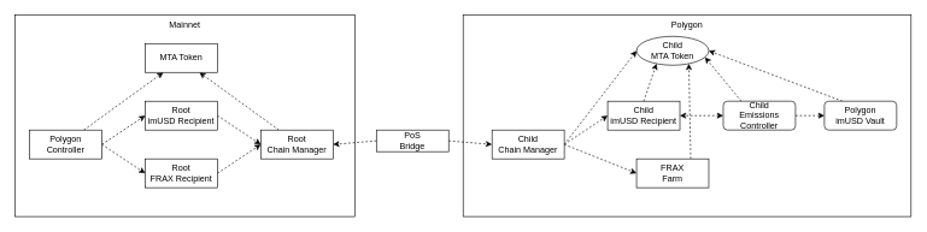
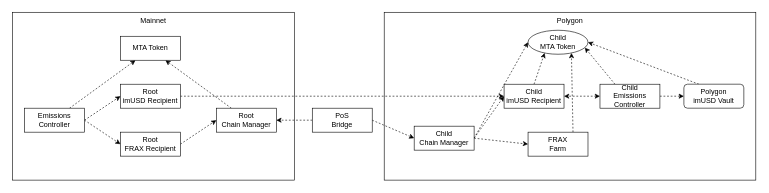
  <mxCell id="0" />
  <mxCell id="1" parent="0" />
  <mxCell id="2" value="&lt;div&gt;&lt;span&gt;Polygon&lt;/span&gt;&lt;/div&gt;" style="rounded=0;whiteSpace=wrap;html=1;align=center;horizontal=1;verticalAlign=top;" parent="1" vertex="1"><mxGeometry x="640" y="20" width="620" height="280" as="geometry" /></mxCell>
  <mxCell id="3" style="edgeStyle=none;rounded=0;orthogonalLoop=1;jettySize=auto;html=1;exitX=0.75;exitY=0;exitDx=0;exitDy=0;entryX=0.75;entryY=1;entryDx=0;entryDy=0;dashed=1;" edge="1" parent="1" source="11" target="26"><mxGeometry relative="1" as="geometry" /></mxCell>
  <mxCell id="4" value="&lt;div&gt;&lt;span&gt;Mainnet&lt;/span&gt;&lt;/div&gt;" style="rounded=0;whiteSpace=wrap;html=1;align=center;horizontal=1;verticalAlign=top;" parent="1" vertex="1"><mxGeometry x="20" y="20" width="470" height="280" as="geometry" /></mxCell>
  <mxCell id="5" style="rounded=0;orthogonalLoop=1;jettySize=auto;html=1;exitX=1;exitY=0.5;exitDx=0;exitDy=0;entryX=0;entryY=0.5;entryDx=0;entryDy=0;dashed=1;" parent="1" source="8" target="10" edge="1"><mxGeometry relative="1" as="geometry" /></mxCell>
  <mxCell id="6" style="edgeStyle=none;rounded=0;orthogonalLoop=1;jettySize=auto;html=1;exitX=1;exitY=0.5;exitDx=0;exitDy=0;entryX=0;entryY=0.5;entryDx=0;entryDy=0;dashed=1;" parent="1" source="8" target="11" edge="1"><mxGeometry relative="1" as="geometry" /></mxCell>
  <mxCell id="7" style="edgeStyle=none;rounded=0;orthogonalLoop=1;jettySize=auto;html=1;exitX=1;exitY=0.5;exitDx=0;exitDy=0;entryX=0;entryY=0.5;entryDx=0;entryDy=0;dashed=1;" parent="1" source="8" target="26" edge="1"><mxGeometry relative="1" as="geometry" /></mxCell>
- <mxCell id="8" value="Child&lt;br&gt;Chain Manager" style="rounded=0;whiteSpace=wrap;html=1;" parent="1" vertex="1"><mxGeometry x="680" y="180" width="100" height="40" as="geometry" /></mxCell>
+ <mxCell id="8" value="Child&lt;br&gt;Chain Manager" style="rounded=0;whiteSpace=wrap;html=1;" parent="1" vertex="1"><mxGeometry x="690" y="210" width="100" height="40" as="geometry" /></mxCell>
  <mxCell id="9" style="edgeStyle=none;rounded=0;orthogonalLoop=1;jettySize=auto;html=1;exitX=0.5;exitY=0;exitDx=0;exitDy=0;dashed=1;entryX=0.25;entryY=1;entryDx=0;entryDy=0;" edge="1" parent="1" source="10" target="26"><mxGeometry relative="1" as="geometry"><mxPoint x="900" y="110" as="targetPoint" /></mxGeometry></mxCell>
  <mxCell id="10" value="Child&lt;br&gt;imUSD Recipient" style="rounded=0;whiteSpace=wrap;html=1;" parent="1" vertex="1"><mxGeometry x="840" y="140" width="100" height="40" as="geometry" /></mxCell>
  <mxCell id="11" value="FRAX&lt;br&gt;Farm" style="rounded=0;whiteSpace=wrap;html=1;" parent="1" vertex="1"><mxGeometry x="880" y="220" width="100" height="40" as="geometry" /></mxCell>
  <mxCell id="12" style="edgeStyle=none;rounded=0;orthogonalLoop=1;jettySize=auto;html=1;exitX=0;exitY=0.5;exitDx=0;exitDy=0;entryX=1;entryY=0.5;entryDx=0;entryDy=0;dashed=1;" parent="1" source="14" target="16" edge="1"><mxGeometry relative="1" as="geometry" /></mxCell>
  <mxCell id="13" style="edgeStyle=none;rounded=0;orthogonalLoop=1;jettySize=auto;html=1;exitX=1;exitY=0.5;exitDx=0;exitDy=0;entryX=0;entryY=0.5;entryDx=0;entryDy=0;dashed=1;" parent="1" source="14" target="8" edge="1"><mxGeometry relative="1" as="geometry" /></mxCell>
- <mxCell id="14" value="PoS&lt;br&gt;Bridge" style="rounded=0;whiteSpace=wrap;html=1;" parent="1" vertex="1"><mxGeometry x="520" y="180" width="100" height="30" as="geometry" /></mxCell>
+ <mxCell id="14" value="PoS&lt;br&gt;Bridge" style="rounded=0;whiteSpace=wrap;html=1;" parent="1" vertex="1"><mxGeometry x="520" y="180" width="100" height="40" as="geometry" /></mxCell>
  <mxCell id="15" style="edgeStyle=none;rounded=0;orthogonalLoop=1;jettySize=auto;html=1;exitX=0.25;exitY=0;exitDx=0;exitDy=0;entryX=0.75;entryY=1;entryDx=0;entryDy=0;dashed=1;" parent="1" source="16" target="25" edge="1"><mxGeometry relative="1" as="geometry" /></mxCell>
  <mxCell id="16" value="Root&lt;br&gt;Chain Manager" style="rounded=0;whiteSpace=wrap;html=1;" parent="1" vertex="1"><mxGeometry y="180" width="100" height="40" as="geometry" x="360" /></mxCell>
- <mxCell id="17" style="edgeStyle=none;rounded=0;orthogonalLoop=1;jettySize=auto;html=1;exitX=1;exitY=0.5;exitDx=0;exitDy=0;dashed=1;entryX=0;entryY=0.5;entryDx=0;entryDy=0;" parent="1" source="18" target="16" edge="1"><mxGeometry relative="1" as="geometry"><mxPoint x="320" y="200" as="targetPoint" /></mxGeometry></mxCell>
+ <mxCell id="17" style="edgeStyle=none;rounded=0;orthogonalLoop=1;jettySize=auto;html=1;exitX=1;exitY=0.5;exitDx=0;exitDy=0;dashed=1;" parent="1" source="18" target="10" edge="1"><mxGeometry relative="1" as="geometry"><mxPoint x="320" y="200" as="targetPoint" /></mxGeometry></mxCell>
  <mxCell id="18" value="Root&lt;br&gt;imUSD Recipient" style="rounded=0;whiteSpace=wrap;html=1;" parent="1" vertex="1"><mxGeometry x="200" y="140" width="100" height="40" as="geometry" /></mxCell>
  <mxCell id="19" style="edgeStyle=none;rounded=0;orthogonalLoop=1;jettySize=auto;html=1;exitX=1;exitY=0.5;exitDx=0;exitDy=0;dashed=1;entryX=0;entryY=0.5;entryDx=0;entryDy=0;" parent="1" source="20" target="16" edge="1"><mxGeometry relative="1" as="geometry"><mxPoint x="340" y="250" as="targetPoint" /></mxGeometry></mxCell>
  <mxCell id="20" value="Root&lt;br&gt;FRAX Recipient" style="rounded=0;whiteSpace=wrap;html=1;" parent="1" vertex="1"><mxGeometry x="200" y="220" width="100" height="40" as="geometry" /></mxCell>
  <mxCell id="21" style="edgeStyle=none;rounded=0;orthogonalLoop=1;jettySize=auto;html=1;exitX=1;exitY=0.5;exitDx=0;exitDy=0;entryX=0;entryY=0.5;entryDx=0;entryDy=0;dashed=1;" parent="1" source="24" target="18" edge="1"><mxGeometry relative="1" as="geometry" /></mxCell>
  <mxCell id="22" style="edgeStyle=none;rounded=0;orthogonalLoop=1;jettySize=auto;html=1;exitX=1;exitY=0.5;exitDx=0;exitDy=0;entryX=0;entryY=0.5;entryDx=0;entryDy=0;dashed=1;" parent="1" source="24" target="20" edge="1"><mxGeometry relative="1" as="geometry" /></mxCell>
  <mxCell id="23" style="edgeStyle=none;rounded=0;orthogonalLoop=1;jettySize=auto;html=1;exitX=0.75;exitY=0;exitDx=0;exitDy=0;entryX=0.25;entryY=1;entryDx=0;entryDy=0;dashed=1;" parent="1" source="24" target="25" edge="1"><mxGeometry relative="1" as="geometry" /></mxCell>
- <mxCell id="24" value="Polygon&lt;br&gt;Controller" style="rounded=0;whiteSpace=wrap;html=1;" parent="1" vertex="1"><mxGeometry x="40" y="180" width="100" height="40" as="geometry" /></mxCell>
+ <mxCell id="24" value="Emissions&lt;br&gt;Controller" style="rounded=0;whiteSpace=wrap;html=1;" parent="1" vertex="1"><mxGeometry x="40" y="180" width="100" height="40" as="geometry" /></mxCell>
  <mxCell id="25" value="MTA Token" style="rounded=0;whiteSpace=wrap;html=1;" parent="1" vertex="1"><mxGeometry x="200" y="60" width="100" height="40" as="geometry" /></mxCell>
  <mxCell id="26" value="Child&lt;br&gt;MTA Token" style="ellipse;whiteSpace=wrap;html=1;" parent="1" vertex="1"><mxGeometry x="880" y="50" width="100" height="40" as="geometry" /></mxCell>
  <mxCell id="27" style="edgeStyle=none;rounded=0;orthogonalLoop=1;jettySize=auto;html=1;exitX=0;exitY=0.5;exitDx=0;exitDy=0;entryX=1;entryY=0.5;entryDx=0;entryDy=0;dashed=1;startArrow=classic;startFill=1;" edge="1" parent="1" source="30" target="10"><mxGeometry relative="1" as="geometry" /></mxCell>
  <mxCell id="28" style="edgeStyle=none;rounded=0;orthogonalLoop=1;jettySize=auto;html=1;exitX=1;exitY=0.5;exitDx=0;exitDy=0;entryX=0;entryY=0.5;entryDx=0;entryDy=0;dashed=1;" edge="1" parent="1" source="30" target="32"><mxGeometry relative="1" as="geometry" /></mxCell>
  <mxCell id="29" style="edgeStyle=none;rounded=0;orthogonalLoop=1;jettySize=auto;html=1;exitX=0.25;exitY=0;exitDx=0;exitDy=0;entryX=1;entryY=0.75;entryDx=0;entryDy=0;dashed=1;" edge="1" parent="1" source="30" target="26"><mxGeometry relative="1" as="geometry" /></mxCell>
- <mxCell id="30" value="Child&lt;br&gt;Emissions Controller" style="whiteSpace=wrap;html=1;rounded=1;" vertex="1" parent="1"><mxGeometry x="1000" y="140" width="100" height="40" as="geometry" /></mxCell>
+ <mxCell id="30" value="Child&lt;br&gt;Emissions Controller" style="rounded=0;whiteSpace=wrap;html=1;" vertex="1" parent="1"><mxGeometry x="1000" y="140" width="100" height="40" as="geometry" /></mxCell>
  <mxCell id="31" style="edgeStyle=none;rounded=0;orthogonalLoop=1;jettySize=auto;html=1;exitX=0.25;exitY=0;exitDx=0;exitDy=0;entryX=1;entryY=0.5;entryDx=0;entryDy=0;dashed=1;" edge="1" parent="1" source="32" target="26"><mxGeometry relative="1" as="geometry" /></mxCell>
  <mxCell id="32" value="Polygon&lt;br&gt;imUSD Vault" style="whiteSpace=wrap;html=1;rounded=1;" vertex="1" parent="1"><mxGeometry x="1140" y="140" width="100" height="40" as="geometry" /></mxCell>
